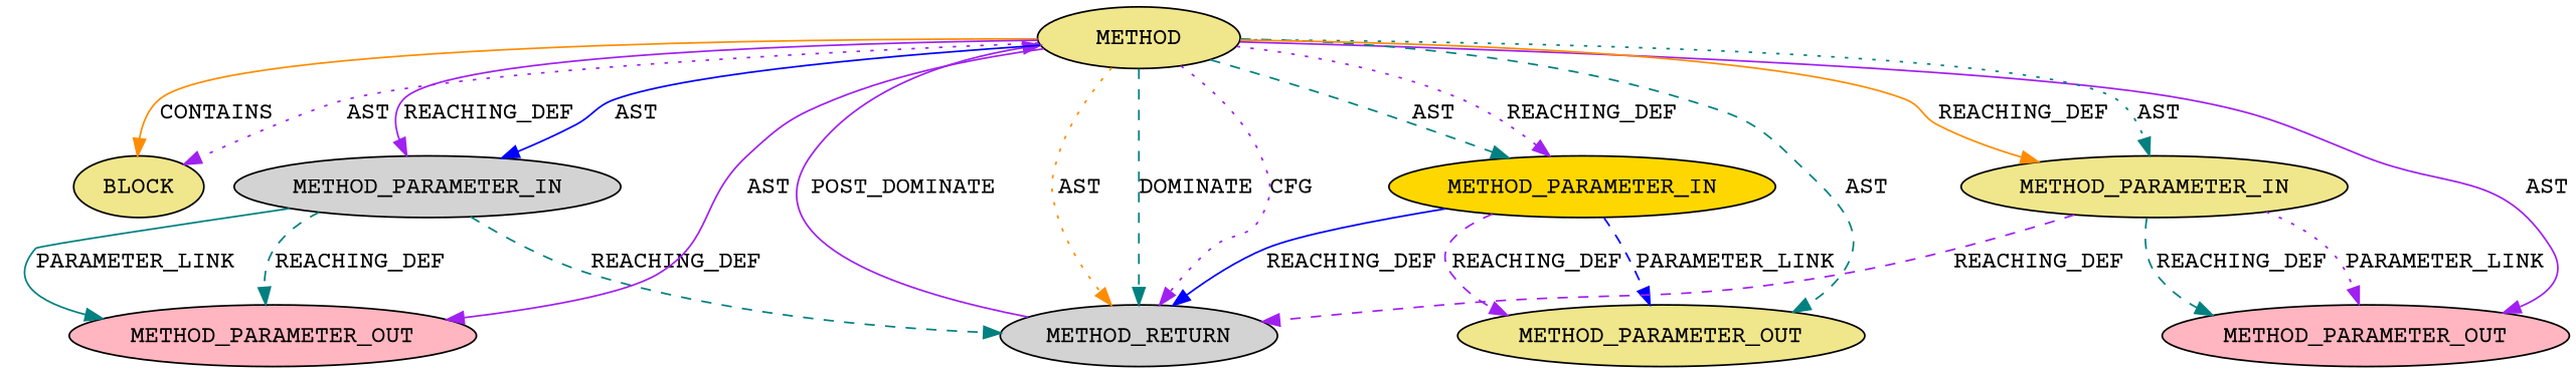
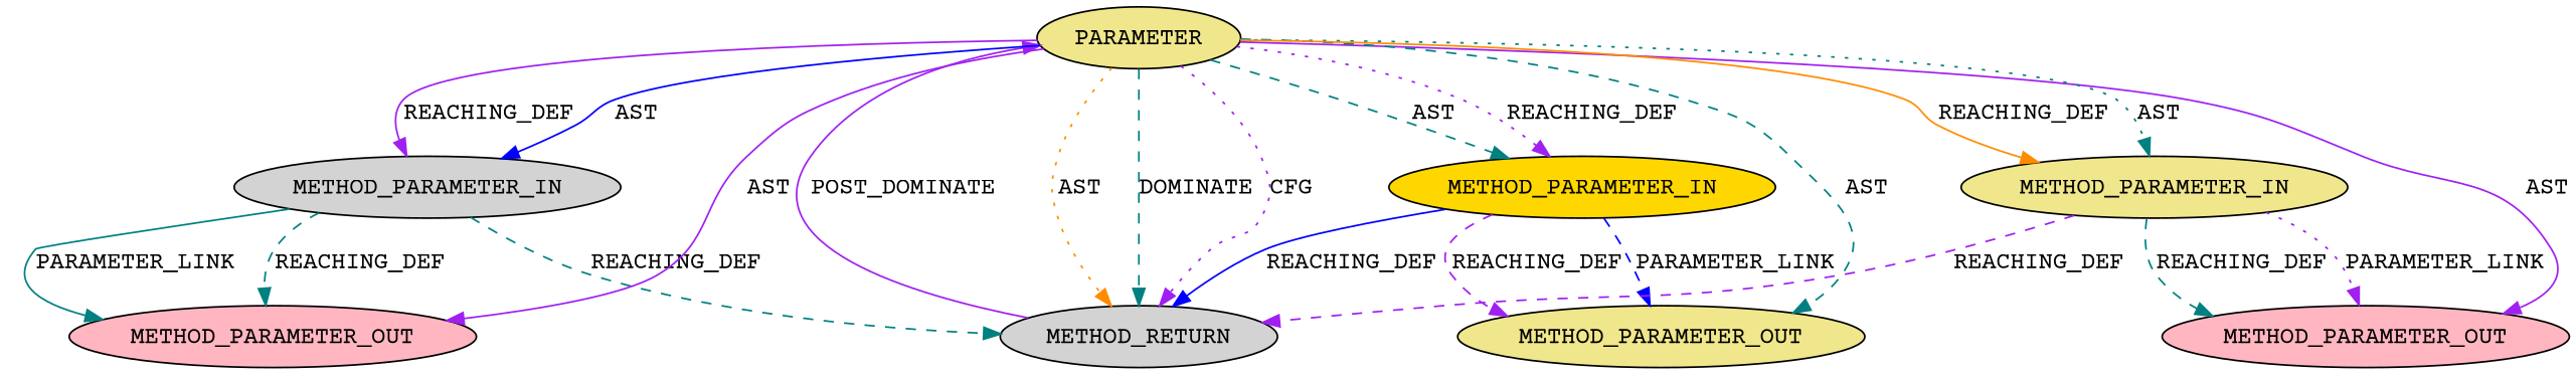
  digraph {
    fontname="Courier Prime"
    node [CODE="<empty>" ORDER=1 TYPE_FULL_NAME=ANY fillcolor=khaki fontname="Courier Prime" style=filled EVALUATION_STRATEGY=BY_VALUE IS_VARIADIC=false]
    edge [color=purple fontname="Courier Prime" style=solid]
-   n1 [ARGUMENT_INDEX=1 label=BLOCK EVALUATION_STRATEGY="" IS_VARIADIC=""]
    n2 [CODE=p2 INDEX=2 NAME=p2 ORDER=2 fillcolor=lightpink label=METHOD_PARAMETER_OUT]
    n3 [CODE=p2 INDEX=2 NAME=p2 ORDER=2 fillcolor=lightgrey label=METHOD_PARAMETER_IN]
    n4 [CODE=RET ORDER=2 fillcolor=lightgrey label=METHOD_RETURN IS_VARIADIC=""]
-   n5 [AST_PARENT_FULL_NAME="<global>" AST_PARENT_TYPE=NAMESPACE_BLOCK FILENAME="<empty>" FULL_NAME=memset IS_EXTERNAL=true NAME=memset ORDER=0 label=METHOD TYPE_FULL_NAME="" EVALUATION_STRATEGY="" IS_VARIADIC=""]
+   n5 [AST_PARENT_FULL_NAME="<global>" AST_PARENT_TYPE=NAMESPACE_BLOCK FILENAME="<empty>" FULL_NAME=memset IS_EXTERNAL=true NAME=memset ORDER=0 label=PARAMETER TYPE_FULL_NAME="" EVALUATION_STRATEGY="" IS_VARIADIC=""]
    n6 [CODE=p1 INDEX=1 NAME=p1 fillcolor=lightpink label=METHOD_PARAMETER_OUT]
    n7 [CODE=p3 INDEX=3 NAME=p3 ORDER=3 label=METHOD_PARAMETER_OUT]
    n8 [CODE=p3 INDEX=3 NAME=p3 ORDER=3 fillcolor=gold label=METHOD_PARAMETER_IN]
    n9 [CODE=p1 INDEX=1 NAME=p1 label=METHOD_PARAMETER_IN]
    n3 -> n2 [color=teal label=PARAMETER_LINK]
    n3 -> n2 [VARIABLE=p2 color=teal label=REACHING_DEF style=dashed]
    n3 -> n4 [VARIABLE=p2 color=teal label=REACHING_DEF style=dashed]
    n4 -> n5 [label=POST_DOMINATE]
-   n5 -> n1 [label=AST style=dotted]
-   n5 -> n1 [color=darkorange label=CONTAINS]
    n5 -> n2 [label=AST]
    n5 -> n3 [label=REACHING_DEF]
    n5 -> n3 [color=blue label=AST]
    n5 -> n4 [color=darkorange label=AST style=dotted]
    n5 -> n4 [color=teal label=DOMINATE style=dashed]
    n5 -> n4 [label=CFG style=dotted]
    n5 -> n6 [label=AST]
    n5 -> n7 [color=teal label=AST style=dashed]
    n5 -> n8 [color=teal label=AST style=dashed]
    n5 -> n8 [label=REACHING_DEF style=dotted]
    n5 -> n9 [color=teal label=AST style=dotted]
    n5 -> n9 [color=darkorange label=REACHING_DEF]
    n8 -> n4 [VARIABLE=p3 color=blue label=REACHING_DEF]
    n8 -> n7 [VARIABLE=p3 label=REACHING_DEF style=dashed]
    n8 -> n7 [color=blue label=PARAMETER_LINK style=dashed]
    n9 -> n4 [VARIABLE=p1 label=REACHING_DEF style=dashed]
    n9 -> n6 [VARIABLE=p1 color=teal label=REACHING_DEF style=dashed]
    n9 -> n6 [label=PARAMETER_LINK style=dotted]
  }
